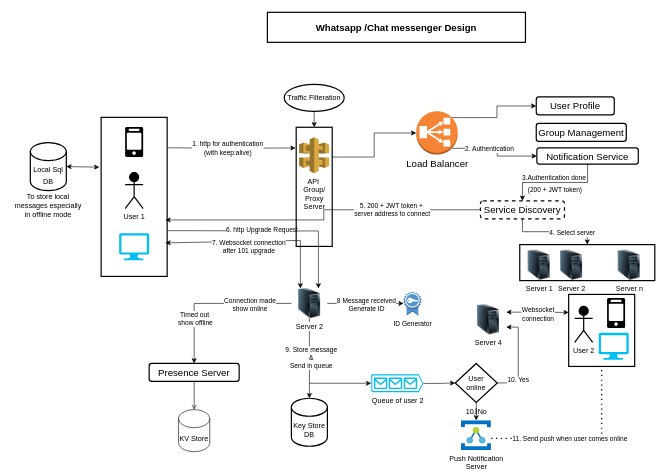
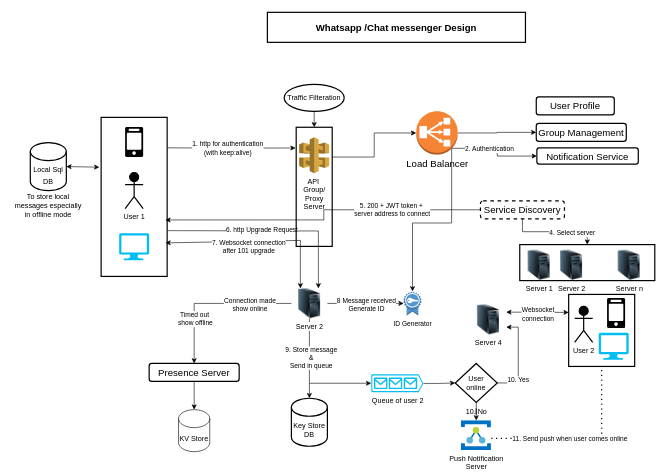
  <mxCell id="0" />
  <mxCell id="1" parent="0" />
  <mxCell id="2" value="" style="rounded=0;whiteSpace=wrap;html=1;fillColor=none;strokeWidth=2;strokeColor=#000000;" parent="1" vertex="1"><mxGeometry x="445" y="20" width="430" height="50" as="geometry" /></mxCell>
  <mxCell id="3" value="&lt;font style=&quot;font-size: 16px;&quot; color=&quot;#000000&quot;&gt;&lt;b&gt;Whatsapp /Chat messenger Design&lt;/b&gt;&lt;/font&gt;" style="text;html=1;align=center;verticalAlign=middle;whiteSpace=wrap;rounded=0;strokeWidth=2;" parent="1" vertex="1"><mxGeometry x="525" y="30" width="270" height="30" as="geometry" /></mxCell>
  <mxCell id="4" style="edgeStyle=orthogonalEdgeStyle;rounded=0;orthogonalLoop=1;jettySize=auto;html=1;exitX=1;exitY=0.25;exitDx=0;exitDy=0;labelBackgroundColor=none;strokeColor=#000000;fontSize=12;fontColor=#000000;entryX=0.75;entryY=0;entryDx=0;entryDy=0;" parent="1" target="63" edge="1"><mxGeometry relative="1" as="geometry"><mxPoint x="279" y="383.75" as="sourcePoint" /><mxPoint x="525" y="470" as="targetPoint" /></mxGeometry></mxCell>
  <mxCell id="5" value="6. http Upgrade Request" style="edgeLabel;html=1;align=center;verticalAlign=middle;resizable=0;points=[];" parent="4" vertex="1" connectable="0"><mxGeometry x="-0.241" y="2" relative="1" as="geometry"><mxPoint x="24" as="offset" /></mxGeometry></mxCell>
  <mxCell id="6" value="" style="rounded=0;whiteSpace=wrap;html=1;strokeColor=#000000;strokeWidth=2;fontSize=16;fontColor=#000000;fillColor=none;" parent="1" vertex="1"><mxGeometry x="168" y="195" width="110" height="265" as="geometry" /></mxCell>
  <mxCell id="7" value="&lt;font style=&quot;font-size: 12px;&quot;&gt;Local Sql&lt;br&gt;DB&lt;/font&gt;" style="shape=cylinder3;whiteSpace=wrap;html=1;boundedLbl=1;backgroundOutline=1;size=15;strokeColor=#000000;strokeWidth=2;fontSize=16;fontColor=#000000;fillColor=none;" parent="1" vertex="1"><mxGeometry x="50" y="237" width="60" height="80" as="geometry" /></mxCell>
- <mxCell id="8" style="edgeStyle=orthogonalEdgeStyle;rounded=0;orthogonalLoop=1;jettySize=auto;html=1;exitX=0.855;exitY=0.145;exitDx=0;exitDy=0;exitPerimeter=0;entryX=0;entryY=0.5;entryDx=0;entryDy=0;labelBackgroundColor=none;strokeColor=#000000;fontSize=16;fontColor=#000000;" parent="1" source="12" target="13" edge="1"><mxGeometry relative="1" as="geometry" /></mxCell>
+ <mxCell id="8" style="edgeStyle=orthogonalEdgeStyle;rounded=0;orthogonalLoop=1;jettySize=auto;html=1;exitX=0.855;exitY=0.145;exitDx=0;exitDy=0;exitPerimeter=0;labelBackgroundColor=none;strokeColor=#000000;fontSize=16;fontColor=#000000;" parent="1" source="12" target="69" edge="1"><mxGeometry relative="1" as="geometry" /></mxCell>
+ <mxCell id="9" style="edgeStyle=orthogonalEdgeStyle;rounded=0;orthogonalLoop=1;jettySize=auto;html=1;exitX=1;exitY=0.5;exitDx=0;exitDy=0;exitPerimeter=0;entryX=0;entryY=0.5;entryDx=0;entryDy=0;labelBackgroundColor=none;strokeColor=#000000;fontSize=16;fontColor=#000000;" parent="1" source="12" target="14" edge="1"><mxGeometry relative="1" as="geometry" /></mxCell>
  <mxCell id="10" style="edgeStyle=orthogonalEdgeStyle;rounded=0;orthogonalLoop=1;jettySize=auto;html=1;exitX=0.855;exitY=0.855;exitDx=0;exitDy=0;exitPerimeter=0;entryX=0;entryY=0.5;entryDx=0;entryDy=0;labelBackgroundColor=none;strokeColor=#000000;fontSize=16;fontColor=#000000;" parent="1" source="12" target="16" edge="1"><mxGeometry relative="1" as="geometry" /></mxCell>
  <mxCell id="11" value="2. Authentication" style="edgeLabel;html=1;align=center;verticalAlign=middle;resizable=0;points=[];" parent="10" vertex="1" connectable="0"><mxGeometry x="-0.186" y="-1" relative="1" as="geometry"><mxPoint as="offset" /></mxGeometry></mxCell>
  <mxCell id="12" value="Load Balancer" style="outlineConnect=0;dashed=0;verticalLabelPosition=bottom;verticalAlign=top;align=center;html=1;shape=mxgraph.aws3.classic_load_balancer;fillColor=#F58534;gradientColor=none;strokeColor=#000000;strokeWidth=2;fontSize=16;fontColor=#000000;" parent="1" vertex="1"><mxGeometry x="693" y="185" width="69" height="72" as="geometry" /></mxCell>
  <mxCell id="13" value="User Profile" style="rounded=1;whiteSpace=wrap;html=1;strokeColor=#000000;strokeWidth=2;fontSize=16;fontColor=#000000;fillColor=none;" parent="1" vertex="1"><mxGeometry x="893" y="161" width="130" height="30" as="geometry" /></mxCell>
  <mxCell id="14" value="Group Management" style="rounded=1;whiteSpace=wrap;html=1;strokeColor=#000000;strokeWidth=2;fontSize=16;fontColor=#000000;fillColor=none;" parent="1" vertex="1"><mxGeometry x="893" y="205" width="150" height="30" as="geometry" /></mxCell>
- <mxCell id="15" value="&lt;font style=&quot;font-size: 11px;&quot;&gt;3.Authentication done&amp;nbsp;&lt;/font&gt;&lt;div&gt;&lt;font style=&quot;font-size: 11px;&quot;&gt;(200 + JWT token)&lt;/font&gt;&lt;/div&gt;" style="edgeStyle=orthogonalEdgeStyle;rounded=0;orthogonalLoop=1;jettySize=auto;html=1;exitX=0.5;exitY=1;exitDx=0;exitDy=0;entryX=0.5;entryY=0;entryDx=0;entryDy=0;strokeColor=#000000;fontSize=16;fontColor=#000000;labelBackgroundColor=none;" parent="1" source="16" target="17" edge="1"><mxGeometry relative="1" as="geometry" /></mxCell>
  <mxCell id="16" value="Notification Service" style="rounded=1;whiteSpace=wrap;html=1;strokeColor=#000000;strokeWidth=2;fontSize=16;fontColor=#000000;fillColor=none;" parent="1" vertex="1"><mxGeometry x="894" y="246" width="169" height="27" as="geometry" /></mxCell>
  <mxCell id="17" value="Service Discovery" style="rounded=1;whiteSpace=wrap;html=1;strokeColor=#000000;strokeWidth=2;fontSize=16;fontColor=#000000;fillColor=none;dashed=1;" parent="1" vertex="1"><mxGeometry x="800" y="334" width="140" height="30" as="geometry" /></mxCell>
  <mxCell id="18" style="edgeStyle=orthogonalEdgeStyle;rounded=0;orthogonalLoop=1;jettySize=auto;html=1;exitX=1;exitY=0.25;exitDx=0;exitDy=0;entryX=0;entryY=0.5;entryDx=0;entryDy=0;entryPerimeter=0;labelBackgroundColor=none;strokeColor=#000000;fontSize=12;fontColor=#000000;" parent="1" source="19" target="12" edge="1"><mxGeometry relative="1" as="geometry" /></mxCell>
  <mxCell id="19" value="" style="rounded=0;whiteSpace=wrap;html=1;strokeColor=#000000;strokeWidth=2;fontSize=16;fontColor=#000000;fillColor=none;" parent="1" vertex="1"><mxGeometry x="493" y="211.5" width="60" height="198.5" as="geometry" /></mxCell>
  <mxCell id="20" value="" style="verticalLabelPosition=bottom;html=1;verticalAlign=top;align=center;strokeColor=none;fillColor=#00BEF2;shape=mxgraph.azure.computer;pointerEvents=1;strokeWidth=2;fontSize=12;fontColor=#000000;" parent="1" vertex="1"><mxGeometry x="198" y="388" width="50" height="45" as="geometry" /></mxCell>
  <mxCell id="21" value="" style="outlineConnect=0;dashed=0;verticalLabelPosition=bottom;verticalAlign=top;align=center;html=1;shape=mxgraph.aws3.mobile_client;fillColor=#000000;gradientColor=none;strokeColor=#000000;strokeWidth=2;fontSize=12;fontColor=#000000;" parent="1" vertex="1"><mxGeometry x="208" y="211" width="30" height="50" as="geometry" /></mxCell>
  <mxCell id="22" value="User 1" style="shape=umlActor;verticalLabelPosition=bottom;verticalAlign=top;html=1;outlineConnect=0;strokeColor=#000000;strokeWidth=2;fontSize=12;fontColor=#000000;fillColor=#000000;" parent="1" vertex="1"><mxGeometry x="208" y="287" width="30" height="60" as="geometry" /></mxCell>
  <mxCell id="23" style="edgeStyle=orthogonalEdgeStyle;rounded=0;orthogonalLoop=1;jettySize=auto;html=1;exitX=0.5;exitY=1;exitDx=0;exitDy=0;entryX=0.5;entryY=0;entryDx=0;entryDy=0;labelBackgroundColor=none;strokeColor=#000000;fontSize=12;fontColor=#000000;" parent="1" source="24" target="19" edge="1"><mxGeometry relative="1" as="geometry" /></mxCell>
  <mxCell id="24" value="Traffic Filteration" style="ellipse;whiteSpace=wrap;html=1;strokeColor=#000000;strokeWidth=2;fontSize=12;fontColor=#000000;fillColor=none;" parent="1" vertex="1"><mxGeometry x="473" y="140" width="100" height="45" as="geometry" /></mxCell>
  <mxCell id="25" value="API&amp;nbsp;&lt;div&gt;Group/&lt;/div&gt;&lt;div&gt;Proxy&lt;/div&gt;&lt;div&gt;Server&lt;/div&gt;" style="outlineConnect=0;dashed=0;verticalLabelPosition=bottom;verticalAlign=top;align=center;html=1;shape=mxgraph.aws3.api_gateway;fillColor=#D9A741;gradientColor=none;strokeColor=#000000;strokeWidth=2;fontSize=12;fontColor=#000000;" parent="1" vertex="1"><mxGeometry x="498" y="228" width="50" height="60" as="geometry" /></mxCell>
  <mxCell id="26" value="To store local messages especially in offline mode" style="text;html=1;strokeColor=none;fillColor=none;align=center;verticalAlign=middle;whiteSpace=wrap;rounded=0;strokeWidth=2;fontSize=12;fontColor=#000000;" parent="1" vertex="1"><mxGeometry x="20" y="327" width="120" height="30" as="geometry" /></mxCell>
  <mxCell id="27" value="" style="rounded=0;whiteSpace=wrap;html=1;strokeColor=#000000;strokeWidth=2;fontSize=12;fontColor=#000000;fillColor=none;" parent="1" vertex="1"><mxGeometry x="865.5" y="407" width="225" height="60" as="geometry" /></mxCell>
  <mxCell id="28" value="&lt;span style=&quot;background-color: rgb(255, 255, 255);&quot;&gt;Server 1&lt;/span&gt;" style="image;html=1;image=img/lib/clip_art/computers/Server_Tower_128x128.png;strokeColor=#000000;strokeWidth=2;fontSize=12;fontColor=#000000;fillColor=#FFFFFF;" parent="1" vertex="1"><mxGeometry x="867.5" y="416" width="60" height="50" as="geometry" /></mxCell>
  <mxCell id="29" style="edgeStyle=orthogonalEdgeStyle;rounded=0;orthogonalLoop=1;jettySize=auto;html=1;exitX=0.5;exitY=1;exitDx=0;exitDy=0;entryX=0.5;entryY=0;entryDx=0;entryDy=0;entryPerimeter=0;labelBackgroundColor=none;strokeColor=#000000;fontSize=12;fontColor=#000000;" parent="1" source="63" target="33" edge="1"><mxGeometry relative="1" as="geometry" /></mxCell>
  <mxCell id="30" value="9. Store message&lt;div&gt;&amp;amp;&lt;/div&gt;&lt;div&gt;Send in queue&lt;/div&gt;" style="edgeLabel;html=1;align=center;verticalAlign=middle;resizable=0;points=[];" parent="29" vertex="1" connectable="0"><mxGeometry x="-0.293" y="2" relative="1" as="geometry"><mxPoint y="18" as="offset" /></mxGeometry></mxCell>
  <mxCell id="31" value="&lt;span style=&quot;background-color: rgb(255, 255, 255);&quot;&gt;Server 2&lt;/span&gt;" style="image;html=1;image=img/lib/clip_art/computers/Server_Tower_128x128.png;strokeColor=#000000;strokeWidth=2;fontSize=12;fontColor=#000000;fillColor=#FFFFFF;" parent="1" vertex="1"><mxGeometry x="921.5" y="416" width="60" height="50" as="geometry" /></mxCell>
  <mxCell id="32" value="&lt;span style=&quot;background-color: rgb(255, 255, 255);&quot;&gt;Server n&lt;/span&gt;" style="image;html=1;image=img/lib/clip_art/computers/Server_Tower_128x128.png;strokeColor=#000000;strokeWidth=2;fontSize=12;fontColor=#000000;fillColor=#FFFFFF;" parent="1" vertex="1"><mxGeometry x="1017.5" y="416" width="60" height="50" as="geometry" /></mxCell>
  <mxCell id="33" value="Key Store&lt;br&gt;DB" style="shape=cylinder3;whiteSpace=wrap;html=1;boundedLbl=1;backgroundOutline=1;size=15;labelBackgroundColor=#FFFFFF;strokeColor=#000000;strokeWidth=2;fontSize=12;fontColor=#000000;fillColor=#FFFFFF;" parent="1" vertex="1"><mxGeometry x="485" y="663" width="60" height="80" as="geometry" /></mxCell>
  <mxCell id="34" style="edgeStyle=orthogonalEdgeStyle;rounded=0;orthogonalLoop=1;jettySize=auto;html=1;exitX=1;exitY=0.51;exitDx=0;exitDy=0;exitPerimeter=0;entryX=0;entryY=0.5;entryDx=0;entryDy=0;labelBackgroundColor=none;strokeColor=#000000;fontSize=12;fontColor=#000000;endArrow=classic;endFill=1;" parent="1" source="35" target="39" edge="1"><mxGeometry relative="1" as="geometry" /></mxCell>
  <mxCell id="35" value="Queue of user 2" style="verticalLabelPosition=bottom;html=1;verticalAlign=top;align=center;strokeColor=none;fillColor=#00BEF2;shape=mxgraph.azure.queue_generic;pointerEvents=1;labelBackgroundColor=#FFFFFF;strokeWidth=2;fontSize=12;fontColor=#000000;" parent="1" vertex="1"><mxGeometry x="618" y="623" width="87" height="30" as="geometry" /></mxCell>
  <mxCell id="36" value="10. No" style="edgeStyle=orthogonalEdgeStyle;rounded=0;orthogonalLoop=1;jettySize=auto;html=1;exitX=0.5;exitY=1;exitDx=0;exitDy=0;labelBackgroundColor=none;strokeColor=#000000;fontSize=12;fontColor=#000000;endArrow=classic;endFill=1;" parent="1" source="39" target="40" edge="1"><mxGeometry relative="1" as="geometry" /></mxCell>
  <mxCell id="37" style="edgeStyle=orthogonalEdgeStyle;rounded=0;orthogonalLoop=1;jettySize=auto;html=1;exitX=1;exitY=0.5;exitDx=0;exitDy=0;entryX=1;entryY=0.75;entryDx=0;entryDy=0;labelBackgroundColor=none;strokeColor=#000000;fontSize=12;fontColor=#000000;endArrow=classic;endFill=1;" parent="1" source="39" target="64" edge="1"><mxGeometry relative="1" as="geometry" /></mxCell>
  <mxCell id="38" value="10. Yes" style="edgeLabel;html=1;align=center;verticalAlign=middle;resizable=0;points=[];" parent="37" vertex="1" connectable="0"><mxGeometry x="-0.464" y="1" relative="1" as="geometry"><mxPoint as="offset" /></mxGeometry></mxCell>
  <mxCell id="39" value="User&lt;br&gt;online" style="rhombus;whiteSpace=wrap;html=1;labelBackgroundColor=#FFFFFF;strokeColor=#000000;strokeWidth=2;fontSize=12;fontColor=#000000;fillColor=#FFFFFF;" parent="1" vertex="1"><mxGeometry x="758" y="605" width="70" height="65" as="geometry" /></mxCell>
  <mxCell id="40" value="Push Notification&lt;div&gt;Server&lt;/div&gt;" style="sketch=0;aspect=fixed;html=1;points=[];align=center;image;fontSize=12;image=img/lib/mscae/Service_Bus_Relay.svg;labelBackgroundColor=#FFFFFF;strokeColor=#000000;strokeWidth=2;fontColor=#000000;fillColor=#FFFFFF;" parent="1" vertex="1"><mxGeometry x="768" y="700" width="50" height="50" as="geometry" /></mxCell>
  <mxCell id="41" value="" style="rounded=0;whiteSpace=wrap;html=1;strokeColor=#000000;strokeWidth=2;fontSize=16;fontColor=#000000;fillColor=none;" parent="1" vertex="1"><mxGeometry x="947" y="490" width="110" height="120" as="geometry" /></mxCell>
  <mxCell id="42" value="" style="verticalLabelPosition=bottom;html=1;verticalAlign=top;align=center;strokeColor=none;fillColor=#00BEF2;shape=mxgraph.azure.computer;pointerEvents=1;strokeWidth=2;fontSize=12;fontColor=#000000;" parent="1" vertex="1"><mxGeometry x="997" y="554" width="50" height="45" as="geometry" /></mxCell>
  <mxCell id="43" value="" style="outlineConnect=0;dashed=0;verticalLabelPosition=bottom;verticalAlign=top;align=center;html=1;shape=mxgraph.aws3.mobile_client;fillColor=#000000;gradientColor=none;strokeColor=#000000;strokeWidth=2;fontSize=12;fontColor=#000000;" parent="1" vertex="1"><mxGeometry x="1011" y="496" width="30" height="50" as="geometry" /></mxCell>
  <mxCell id="44" value="User 2" style="shape=umlActor;verticalLabelPosition=bottom;verticalAlign=top;html=1;outlineConnect=0;strokeColor=#000000;strokeWidth=2;fontSize=12;fontColor=#000000;fillColor=#000000;" parent="1" vertex="1"><mxGeometry x="957" y="510" width="30" height="60" as="geometry" /></mxCell>
  <mxCell id="45" value="" style="endArrow=classic;html=1;rounded=0;entryX=0;entryY=0.5;entryDx=0;entryDy=0;entryPerimeter=0;" parent="1" target="35" edge="1"><mxGeometry width="50" height="50" relative="1" as="geometry"><mxPoint x="515" y="638" as="sourcePoint" /><mxPoint x="560" y="638" as="targetPoint" /></mxGeometry></mxCell>
  <mxCell id="46" style="edgeStyle=orthogonalEdgeStyle;rounded=0;orthogonalLoop=1;jettySize=auto;html=1;exitX=0;exitY=0.5;exitDx=0;exitDy=0;entryX=0.5;entryY=0;entryDx=0;entryDy=0;labelBackgroundColor=none;strokeColor=#000000;fontSize=16;fontColor=#000000;" parent="1" source="63" target="49" edge="1"><mxGeometry relative="1" as="geometry"><mxPoint x="795" y="272" as="sourcePoint" /></mxGeometry></mxCell>
  <mxCell id="47" value="&lt;div&gt;Timed out&amp;nbsp;&lt;/div&gt;&lt;div&gt;show offline&lt;/div&gt;" style="edgeLabel;html=1;align=center;verticalAlign=middle;resizable=0;points=[];" parent="46" vertex="1" connectable="0"><mxGeometry x="0.312" relative="1" as="geometry"><mxPoint x="1" y="15" as="offset" /></mxGeometry></mxCell>
  <mxCell id="48" value="Connection made&lt;div&gt;show online&lt;/div&gt;" style="edgeLabel;html=1;align=center;verticalAlign=middle;resizable=0;points=[];" vertex="1" connectable="0" parent="46"><mxGeometry x="-0.466" y="1" relative="1" as="geometry"><mxPoint as="offset" /></mxGeometry></mxCell>
  <mxCell id="49" value="Presence Server" style="rounded=1;whiteSpace=wrap;html=1;strokeColor=#000000;strokeWidth=2;fontSize=16;fontColor=#000000;fillColor=none;" parent="1" vertex="1"><mxGeometry x="248" y="605" width="150" height="30" as="geometry" /></mxCell>
  <mxCell id="50" value="KV Store" style="shape=cylinder3;whiteSpace=wrap;html=1;boundedLbl=1;backgroundOutline=1;size=15;" parent="1" vertex="1"><mxGeometry x="297" y="682" width="52" height="70" as="geometry" /></mxCell>
  <mxCell id="51" style="edgeStyle=orthogonalEdgeStyle;rounded=0;orthogonalLoop=1;jettySize=auto;html=1;exitX=0.5;exitY=1;exitDx=0;exitDy=0;" parent="1" source="17" target="27" edge="1"><mxGeometry relative="1" as="geometry"><mxPoint x="975" y="420" as="sourcePoint" /></mxGeometry></mxCell>
  <mxCell id="52" value="4. Select server" style="edgeLabel;html=1;align=center;verticalAlign=middle;resizable=0;points=[];" parent="51" vertex="1" connectable="0"><mxGeometry x="0.358" y="-1" relative="1" as="geometry"><mxPoint x="1" y="1" as="offset" /></mxGeometry></mxCell>
  <mxCell id="53" value="" style="endArrow=classic;startArrow=classic;html=1;rounded=0;exitX=1;exitY=0.5;exitDx=0;exitDy=0;exitPerimeter=0;" parent="1" source="7" edge="1"><mxGeometry width="50" height="50" relative="1" as="geometry"><mxPoint x="295" y="388" as="sourcePoint" /><mxPoint x="165" y="278" as="targetPoint" /></mxGeometry></mxCell>
  <mxCell id="54" value="" style="endArrow=classic;startArrow=classic;html=1;rounded=0;exitX=0.974;exitY=0.789;exitDx=0;exitDy=0;exitPerimeter=0;entryX=0.25;entryY=0;entryDx=0;entryDy=0;" parent="1" source="6" target="63" edge="1"><mxGeometry width="50" height="50" relative="1" as="geometry"><mxPoint x="278" y="413" as="sourcePoint" /><mxPoint x="505" y="470" as="targetPoint" /><Array as="points"><mxPoint x="500" y="400" /></Array></mxGeometry></mxCell>
  <mxCell id="55" value="7. Websocket connection&lt;div&gt;after 101 upgrade&lt;/div&gt;" style="edgeLabel;html=1;align=center;verticalAlign=middle;resizable=0;points=[];" parent="54" vertex="1" connectable="0"><mxGeometry x="-0.093" y="1" relative="1" as="geometry"><mxPoint y="10" as="offset" /></mxGeometry></mxCell>
  <mxCell id="56" style="edgeStyle=orthogonalEdgeStyle;rounded=0;orthogonalLoop=1;jettySize=auto;html=1;exitX=1;exitY=0.25;exitDx=0;exitDy=0;entryX=-0.033;entryY=0.203;entryDx=0;entryDy=0;entryPerimeter=0;" parent="1" edge="1"><mxGeometry relative="1" as="geometry"><mxPoint x="279" y="245.75" as="sourcePoint" /><mxPoint x="492.02" y="246.01" as="targetPoint" /></mxGeometry></mxCell>
  <mxCell id="57" value="1. http for authentication&lt;div&gt;(with keep:alive)&lt;/div&gt;" style="edgeLabel;html=1;align=center;verticalAlign=middle;resizable=0;points=[];" parent="56" vertex="1" connectable="0"><mxGeometry x="-0.062" relative="1" as="geometry"><mxPoint as="offset" /></mxGeometry></mxCell>
  <mxCell id="58" value="" style="endArrow=none;dashed=1;html=1;dashPattern=1 3;strokeWidth=2;rounded=0;entryX=0.5;entryY=1;entryDx=0;entryDy=0;exitX=1;exitY=0.594;exitDx=0;exitDy=0;exitPerimeter=0;" parent="1" source="40" target="41" edge="1"><mxGeometry width="50" height="50" relative="1" as="geometry"><mxPoint x="595" y="490" as="sourcePoint" /><mxPoint x="645" y="440" as="targetPoint" /><Array as="points"><mxPoint x="1002" y="730" /></Array></mxGeometry></mxCell>
  <mxCell id="59" value="11. Send push when user comes online" style="edgeLabel;html=1;align=center;verticalAlign=middle;resizable=0;points=[];" parent="58" vertex="1" connectable="0"><mxGeometry x="-0.135" relative="1" as="geometry"><mxPoint as="offset" /></mxGeometry></mxCell>
- <mxCell id="60" style="edgeStyle=orthogonalEdgeStyle;rounded=0;orthogonalLoop=1;jettySize=auto;html=1;exitX=0.5;exitY=1;exitDx=0;exitDy=0;entryX=0.5;entryY=0;entryDx=0;entryDy=0;entryPerimeter=0;endArrow=open;" parent="1" source="49" target="50" edge="1"><mxGeometry relative="1" as="geometry" /></mxCell>
+ <mxCell id="60" style="edgeStyle=orthogonalEdgeStyle;rounded=0;orthogonalLoop=1;jettySize=auto;html=1;exitX=0.5;exitY=1;exitDx=0;exitDy=0;entryX=0.5;entryY=0;entryDx=0;entryDy=0;entryPerimeter=0;" parent="1" source="49" target="50" edge="1"><mxGeometry relative="1" as="geometry" /></mxCell>
  <mxCell id="61" value="" style="edgeStyle=orthogonalEdgeStyle;rounded=0;orthogonalLoop=1;jettySize=auto;html=1;" edge="1" parent="1" source="63" target="69"><mxGeometry relative="1" as="geometry" /></mxCell>
  <mxCell id="62" value="8 Message received&lt;div&gt;Generate ID&lt;/div&gt;" style="edgeLabel;html=1;align=center;verticalAlign=middle;resizable=0;points=[];" vertex="1" connectable="0" parent="61"><mxGeometry y="-1" relative="1" as="geometry"><mxPoint as="offset" /></mxGeometry></mxCell>
  <mxCell id="63" value="&lt;span style=&quot;background-color: rgb(255, 255, 255);&quot;&gt;Server 2&lt;/span&gt;" style="image;html=1;image=img/lib/clip_art/computers/Server_Tower_128x128.png;strokeColor=#000000;strokeWidth=2;fontSize=12;fontColor=#000000;fillColor=#FFFFFF;" parent="1" vertex="1"><mxGeometry x="485" y="480" width="60" height="50" as="geometry" /></mxCell>
  <mxCell id="64" value="&lt;span style=&quot;background-color: rgb(255, 255, 255);&quot;&gt;Server 4&lt;/span&gt;" style="image;html=1;image=img/lib/clip_art/computers/Server_Tower_128x128.png;strokeColor=#000000;strokeWidth=2;fontSize=12;fontColor=#000000;fillColor=#FFFFFF;" parent="1" vertex="1"><mxGeometry x="783" y="507" width="60" height="50" as="geometry" /></mxCell>
  <mxCell id="65" value="" style="endArrow=classic;startArrow=classic;html=1;rounded=0;entryX=1;entryY=0.25;entryDx=0;entryDy=0;exitX=0;exitY=0.25;exitDx=0;exitDy=0;" parent="1" source="41" target="64" edge="1"><mxGeometry width="50" height="50" relative="1" as="geometry"><mxPoint x="635" y="560" as="sourcePoint" /><mxPoint x="685" y="510" as="targetPoint" /></mxGeometry></mxCell>
  <mxCell id="66" value="Websocket&lt;div&gt;connection&lt;/div&gt;" style="edgeLabel;html=1;align=center;verticalAlign=middle;resizable=0;points=[];" parent="65" vertex="1" connectable="0"><mxGeometry x="-0.013" y="3" relative="1" as="geometry"><mxPoint as="offset" /></mxGeometry></mxCell>
  <mxCell id="67" style="edgeStyle=orthogonalEdgeStyle;rounded=0;orthogonalLoop=1;jettySize=auto;html=1;exitX=0;exitY=0.5;exitDx=0;exitDy=0;entryX=0.973;entryY=0.645;entryDx=0;entryDy=0;entryPerimeter=0;" parent="1" source="17" target="6" edge="1"><mxGeometry relative="1" as="geometry" /></mxCell>
  <mxCell id="68" value="5. 200 + JWT token +&amp;nbsp;&lt;div&gt;server address to connect&lt;/div&gt;" style="edgeLabel;html=1;align=center;verticalAlign=middle;resizable=0;points=[];" parent="67" vertex="1" connectable="0"><mxGeometry x="-0.449" y="-1" relative="1" as="geometry"><mxPoint x="1" as="offset" /></mxGeometry></mxCell>
  <mxCell id="69" value="&lt;font style=&quot;font-size: 11px;&quot;&gt;ID Generator&lt;/font&gt;" style="outlineConnect=0;dashed=0;verticalLabelPosition=bottom;verticalAlign=top;align=center;html=1;shape=mxgraph.aws3.certificate;fillColor=#5294CF;gradientColor=none;" vertex="1" parent="1"><mxGeometry x="672" y="485" width="29.47" height="40" as="geometry" /></mxCell>
